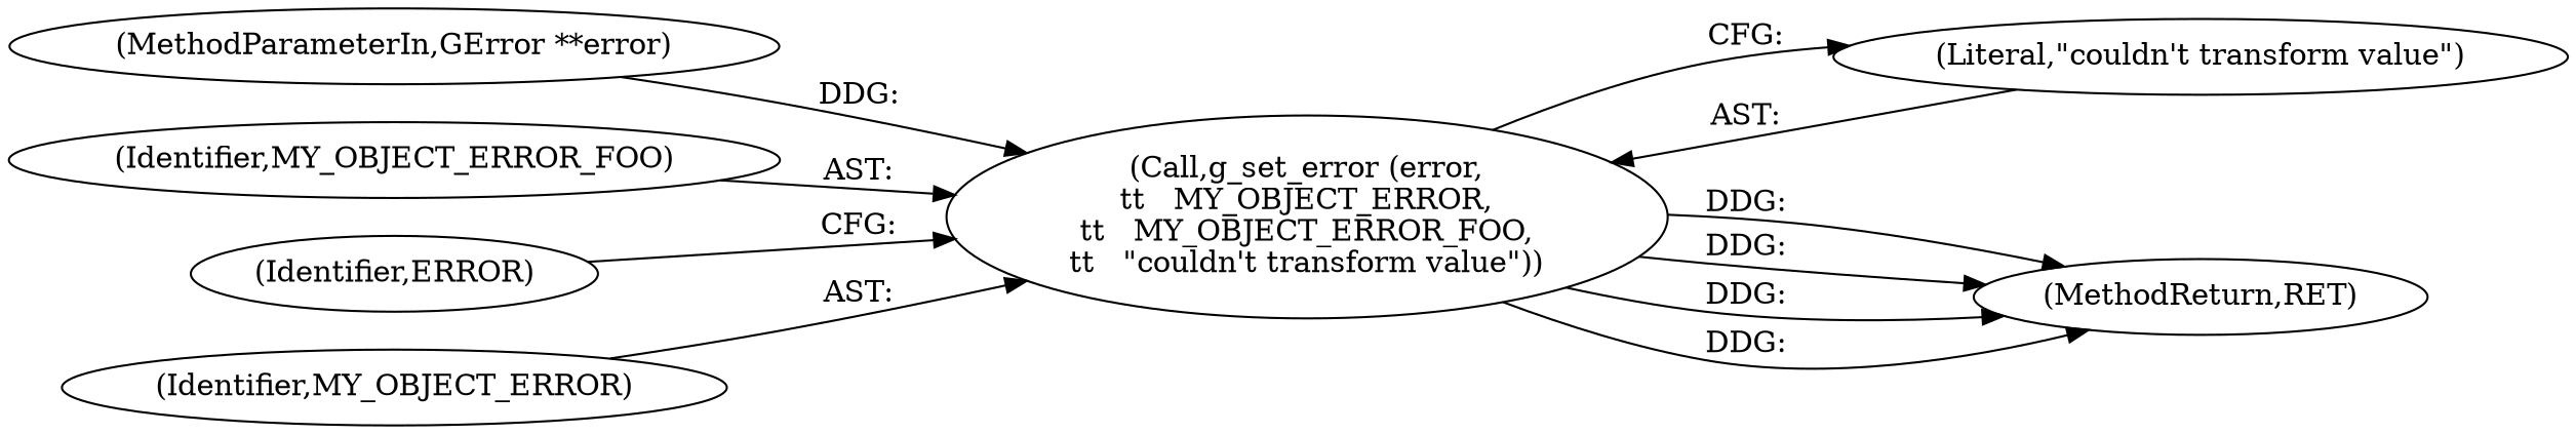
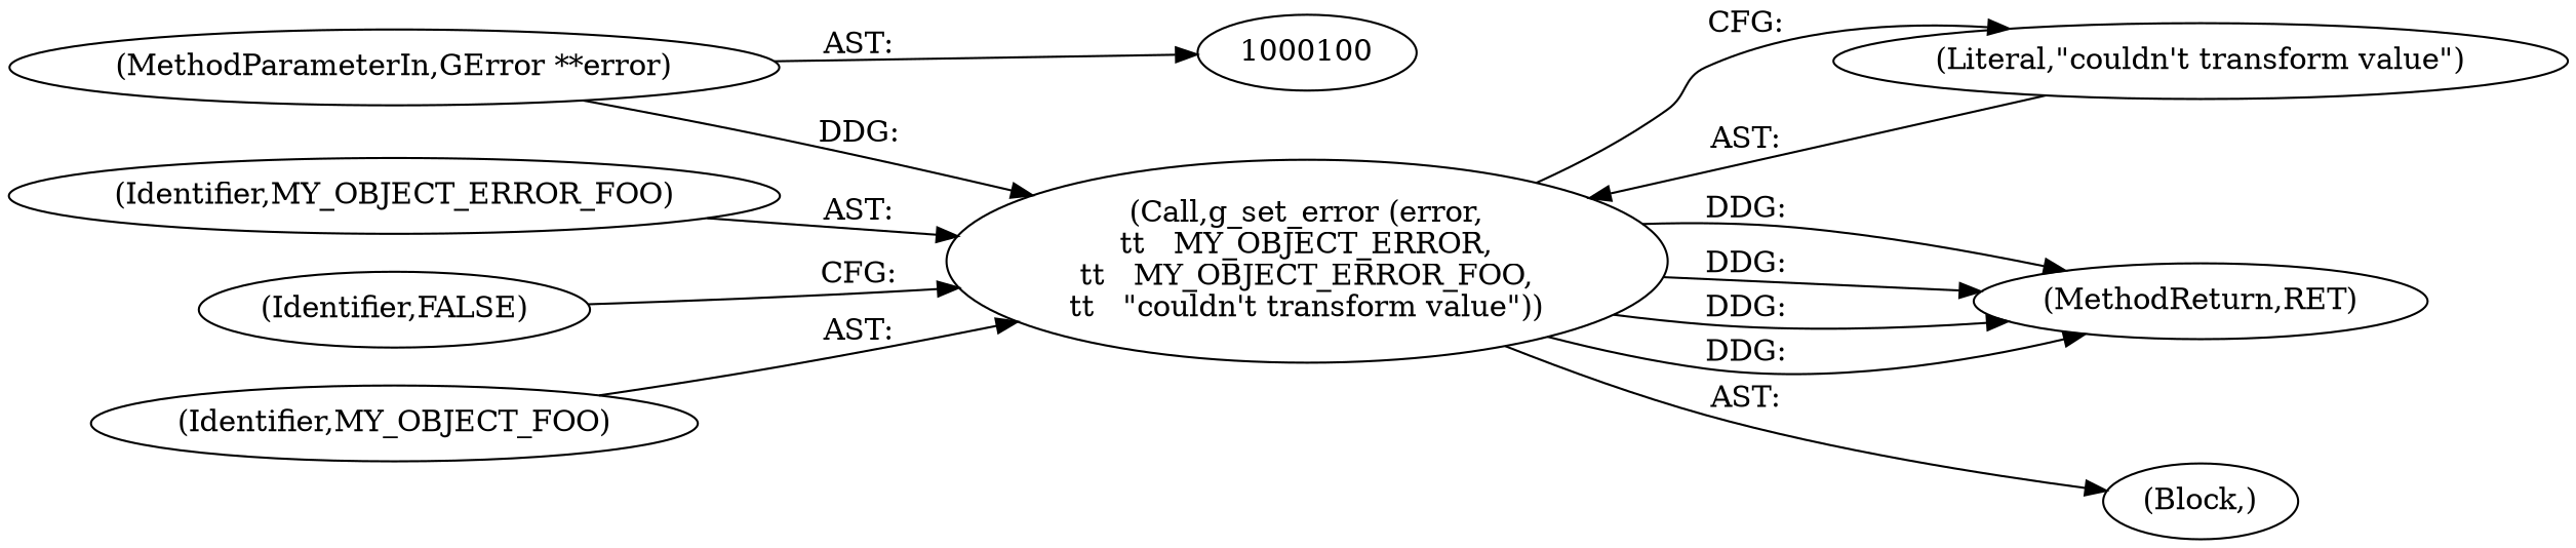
  digraph {
    rankdir=LR
    n1 [label="(Call,g_set_error (error,\n\t\t   MY_OBJECT_ERROR,\n\t\t   MY_OBJECT_ERROR_FOO,\n\t\t   \"couldn't transform value\"))"]
    n2 [label="(Literal,\"couldn't transform value\")"]
    n3 [label="(MethodReturn,RET)"]
+   n4 [label="(Block,)"]
    n5 [label="(MethodParameterIn,GError **error)"]
+   1000100
    n7 [label="(Identifier,MY_OBJECT_ERROR_FOO)"]
-   n8 [label="(Identifier,ERROR)"]
-   n9 [label="(Identifier,MY_OBJECT_ERROR)"]
+   n8 [label="(Identifier,FALSE)"]
+   n9 [label="(Identifier,MY_OBJECT_FOO)"]
    n1 -> n2 [label="CFG: "]
    n1 -> n3 [label="DDG: "]
    n1 -> n3 [label="DDG: "]
    n1 -> n3 [label="DDG: "]
    n1 -> n3 [label="DDG: "]
+   n1 -> n4 [label="AST: "]
    n2 -> n1 [label="AST: "]
    n5 -> n1 [label="DDG: "]
+   n5 -> 1000100 [label="AST: "]
    n7 -> n1 [label="AST: "]
    n8 -> n1 [label="CFG: "]
    n9 -> n1 [label="AST: "]
  }
